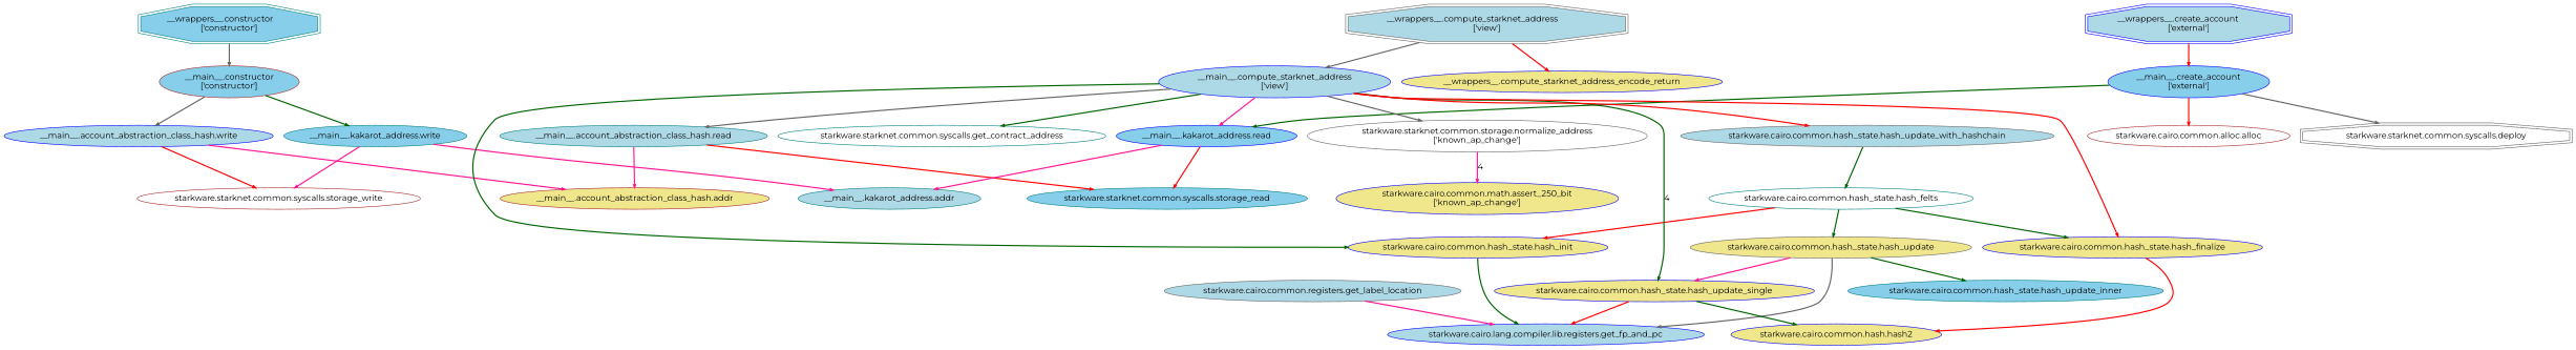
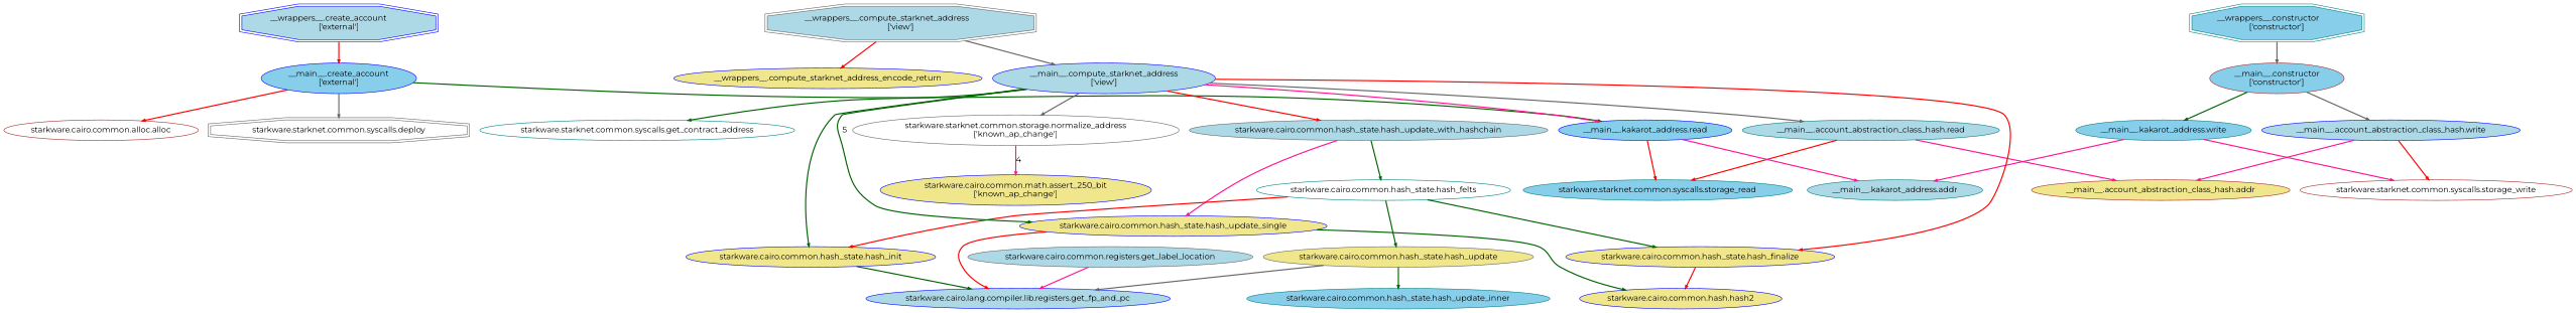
  digraph {
    fontname=Montserrat
    fontsize=20
    newrank=true
    rankdir=TB
    node [color=blue fillcolor=lightblue fontname=Montserrat pencolor="#00000044" shape=oval style=filled]
    edge [arrowsize=0.5 color=darkgreen fontname=Montserrat labeldistance=3 labelfontcolor="#00000080" penwidth=2 style=bold]
    n1 [color=brown fillcolor=white label="starkware.cairo.common.alloc.alloc"]
    n2 [fillcolor=khaki label="starkware.cairo.common.hash.hash2"]
    n3 [label="starkware.cairo.lang.compiler.lib.registers.get_fp_and_pc"]
    n4 [fillcolor=khaki label="starkware.cairo.common.math.assert_250_bit\l['known_ap_change']"]
    n5 [color=gray40 fillcolor=white label="starkware.starknet.common.storage.normalize_address\l['known_ap_change']"]
    n6 [color=gray40 fillcolor=white label="starkware.starknet.common.syscalls.deploy" shape=doubleoctagon]
    n7 [color=teal fillcolor=white label="starkware.starknet.common.syscalls.get_contract_address"]
    n8 [color=teal fillcolor=skyblue label="starkware.starknet.common.syscalls.storage_read"]
    n9 [color=brown fillcolor=white label="starkware.starknet.common.syscalls.storage_write"]
    n10 [color=gray40 label="starkware.cairo.common.registers.get_label_location"]
    n11 [fillcolor=khaki label="starkware.cairo.common.hash_state.hash_init"]
    n12 [color=gray40 fillcolor=khaki label="starkware.cairo.common.hash_state.hash_update"]
    n13 [color=teal fillcolor=skyblue label="starkware.cairo.common.hash_state.hash_update_inner"]
    n14 [fillcolor=khaki label="starkware.cairo.common.hash_state.hash_update_single"]
    n15 [color=gray40 label="starkware.cairo.common.hash_state.hash_update_with_hashchain"]
    n16 [color=teal fillcolor=white label="starkware.cairo.common.hash_state.hash_felts"]
    n17 [fillcolor=khaki label="starkware.cairo.common.hash_state.hash_finalize"]
    n18 [color=brown fillcolor=khaki label="__main__.account_abstraction_class_hash.addr" style="solid,filled"]
    n19 [color=teal label="__main__.account_abstraction_class_hash.read" style="solid,filled"]
    n20 [label="__main__.account_abstraction_class_hash.write" style="solid,filled"]
    n21 [color=teal label="__main__.kakarot_address.addr" style="solid,filled"]
    n22 [fillcolor=skyblue label="__main__.kakarot_address.read" style="solid,filled"]
    n23 [color=teal fillcolor=skyblue label="__main__.kakarot_address.write" style="solid,filled"]
    n24 [color=brown fillcolor=skyblue label="__main__.constructor\l['constructor']"]
    n25 [color=teal fillcolor=skyblue label="__wrappers__.constructor\l['constructor']" shape=doubleoctagon]
    n26 [fillcolor=skyblue label="__main__.create_account\l['external']"]
    n27 [label="__wrappers__.create_account\l['external']" shape=doubleoctagon]
    n28 [label="__main__.compute_starknet_address\l['view']"]
    n29 [fillcolor=khaki label="__wrappers__.compute_starknet_address_encode_return" style="solid,filled"]
    n30 [color=gray40 label="__wrappers__.compute_starknet_address\l['view']" shape=doubleoctagon]
    n5 -> n4 [color=deeppink label=4]
    n10 -> n3 [color=deeppink]
    n11 -> n3 [style=solid]
    n12 -> n3 [color=gray40]
    n12 -> n13
    n14 -> n2 [style=solid]
    n14 -> n3 [color=red style=solid]
-   n12 -> n14 [color=deeppink style=solid]
+   n15 -> n14 [color=deeppink style=solid]
    n15 -> n16 [style=solid]
    n16 -> n11 [color=red style=solid]
    n16 -> n12 [style=solid]
    n16 -> n17 [style=solid]
    n17 -> n2 [color=red]
    n19 -> n8 [color=red style=solid]
    n19 -> n18 [color=deeppink style=solid]
    n20 -> n9 [color=red]
    n20 -> n18 [color=deeppink]
    n22 -> n8 [color=red style=solid]
    n22 -> n21 [color=deeppink]
    n23 -> n9 [color=deeppink style=solid]
    n23 -> n21 [color=deeppink]
    n24 -> n20 [color=gray40 style=solid]
    n24 -> n23 [style=solid]
    n25 -> n24 [color=gray40]
    n26 -> n1 [color=red]
    n26 -> n6 [color=gray40 style=solid]
    n26 -> n22
    n27 -> n26 [color=red]
    n28 -> n5 [color=gray40]
    n28 -> n7 [style=solid]
    n28 -> n11 [style=solid]
-   n28 -> n14 [label=4]
+   n28 -> n14 [label=5]
    n28 -> n15 [color=red style=solid]
    n28 -> n17 [color=red]
    n28 -> n19 [color=gray40]
    n28 -> n22 [color=deeppink]
    n30 -> n28 [color=gray40]
    n30 -> n29 [color=red]
  }
